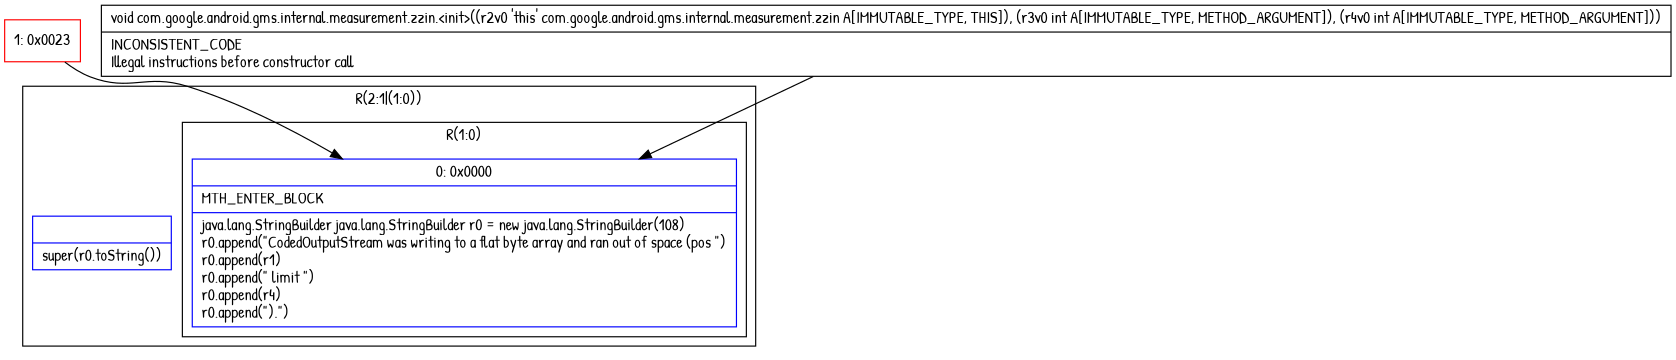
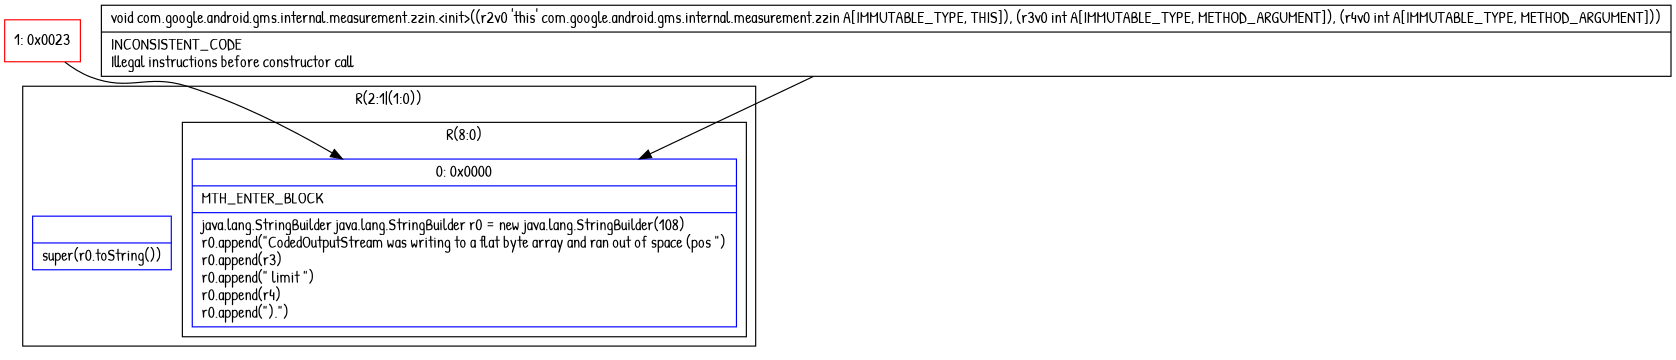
  digraph {
    fontname="Patrick Hand"
    node [color=blue fontname="Patrick Hand" shape=record]
    edge [fontname="Patrick Hand"]
-   n1 [label="{0\:\ 0x0000|MTH_ENTER_BLOCK\l|java.lang.StringBuilder java.lang.StringBuilder r0 = new java.lang.StringBuilder(108)\lr0.append(\"CodedOutputStream was writing to a flat byte array and ran out of space (pos \")\lr0.append(r1)\lr0.append(\" limit \")\lr0.append(r4)\lr0.append(\").\")\l}"]
+   n1 [label="{0\:\ 0x0000|MTH_ENTER_BLOCK\l|java.lang.StringBuilder java.lang.StringBuilder r0 = new java.lang.StringBuilder(108)\lr0.append(\"CodedOutputStream was writing to a flat byte array and ran out of space (pos \")\lr0.append(r3)\lr0.append(\" limit \")\lr0.append(r4)\lr0.append(\").\")\l}"]
    n2 [label="{|super(r0.toString())\l}"]
    n3 [color=red label="{1\:\ 0x0023}"]
    n4 [label="{void com.google.android.gms.internal.measurement.zzin.\<init\>((r2v0 'this' com.google.android.gms.internal.measurement.zzin A[IMMUTABLE_TYPE, THIS]), (r3v0 int A[IMMUTABLE_TYPE, METHOD_ARGUMENT]), (r4v0 int A[IMMUTABLE_TYPE, METHOD_ARGUMENT]))  | INCONSISTENT_CODE\lIllegal instructions before constructor call\l}" color=""]
    subgraph cluster_1 {
      label="R(2:1|(1:0))"
      n2
      subgraph cluster_2 {
-       label="R(1:0)"
+       label="R(8:0)"
        n1
      }
    }
    n3 -> n1
    n4 -> n1
  }
